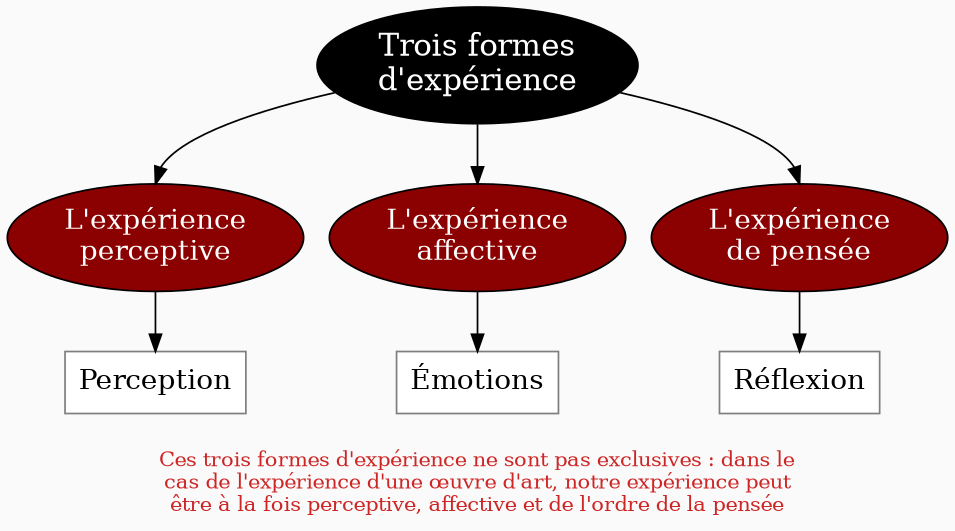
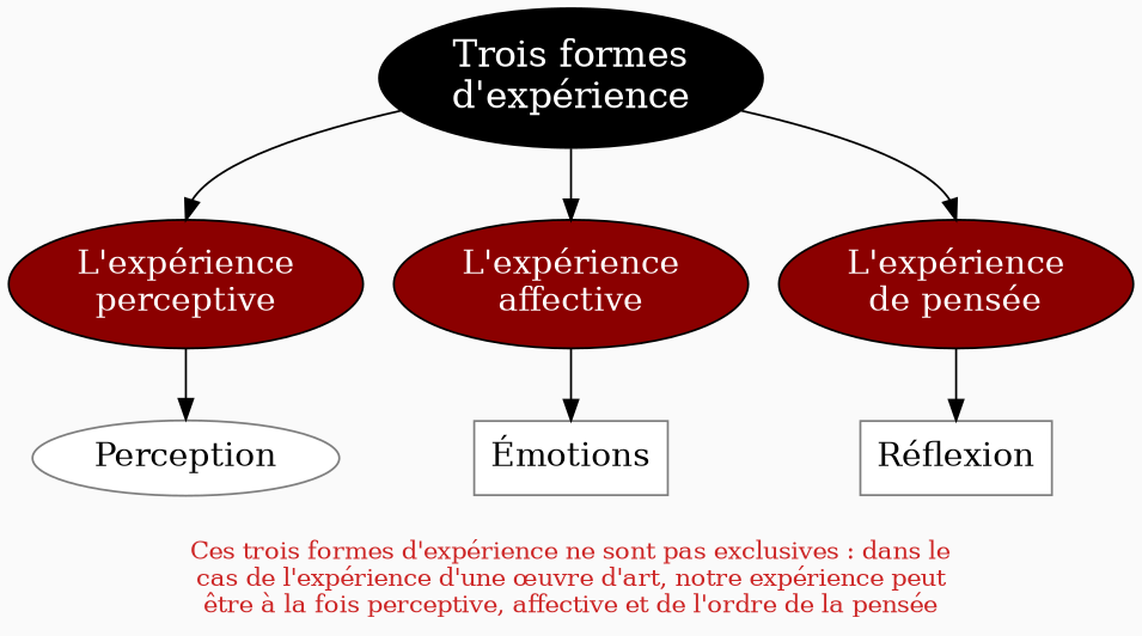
  digraph {
    bgcolor=grey98
    nodesep=0.2
    ranksep=0.1
    splines=true
    style=filled
    node [fillcolor=red4 fontcolor=white fontsize=16 style=filled]
    edge [minlen=4]
    n1 [fillcolor=12 fontsize=18 label="Trois formes\nd'expérience"]
    n2 [label="L'expérience\nperceptive"]
    n3 [label="L'expérience\naffective"]
    n4 [label="L'expérience\nde pensée"]
-   n5 [color=grey50 fillcolor=white fontcolor=black label=Perception shape=box]
+   n5 [color=grey50 fillcolor=white fontcolor=black label=Perception shape=ellipse]
    n6 [color=grey50 fillcolor=white fontcolor=black label="Émotions" shape=box]
    n7 [color=grey50 fillcolor=white fontcolor=black label="Réflexion" shape=box]
    n8 [color=grey50 fillcolor=grey98 fontcolor=firebrick3 fontsize=12 label="Ces trois formes d'expérience ne sont pas exclusives : dans le\ncas de l'expérience d'une œuvre d'art, notre expérience peut\nêtre à la fois perceptive, affective et de l'ordre de la pensée" shape=plaintext style="filled, rounded"]
    n1 -> n2 [headport=n]
    n1 -> n3 [headport=n]
    n1 -> n4 [headport=n]
    n2 -> n5
    n3 -> n6
    n4 -> n7
    n6 -> n8 [minlen=2 style=invis]
  }
